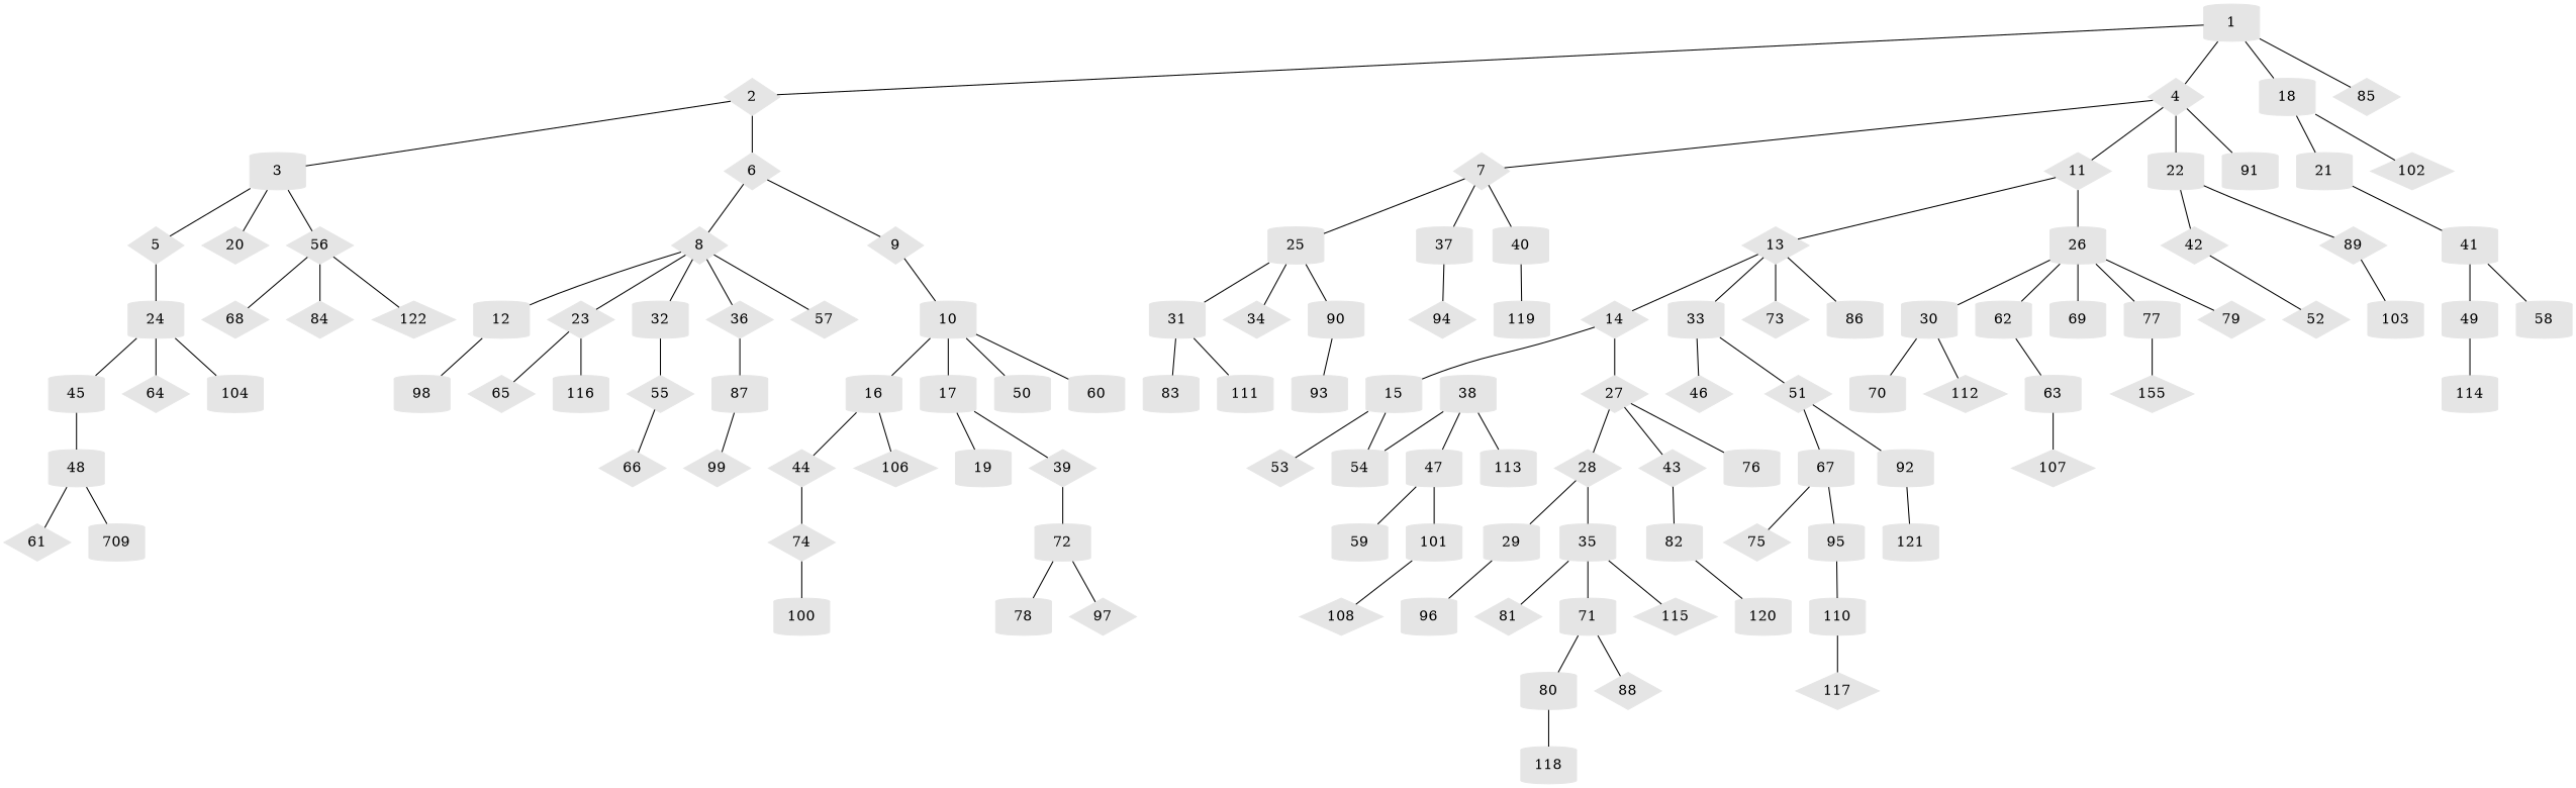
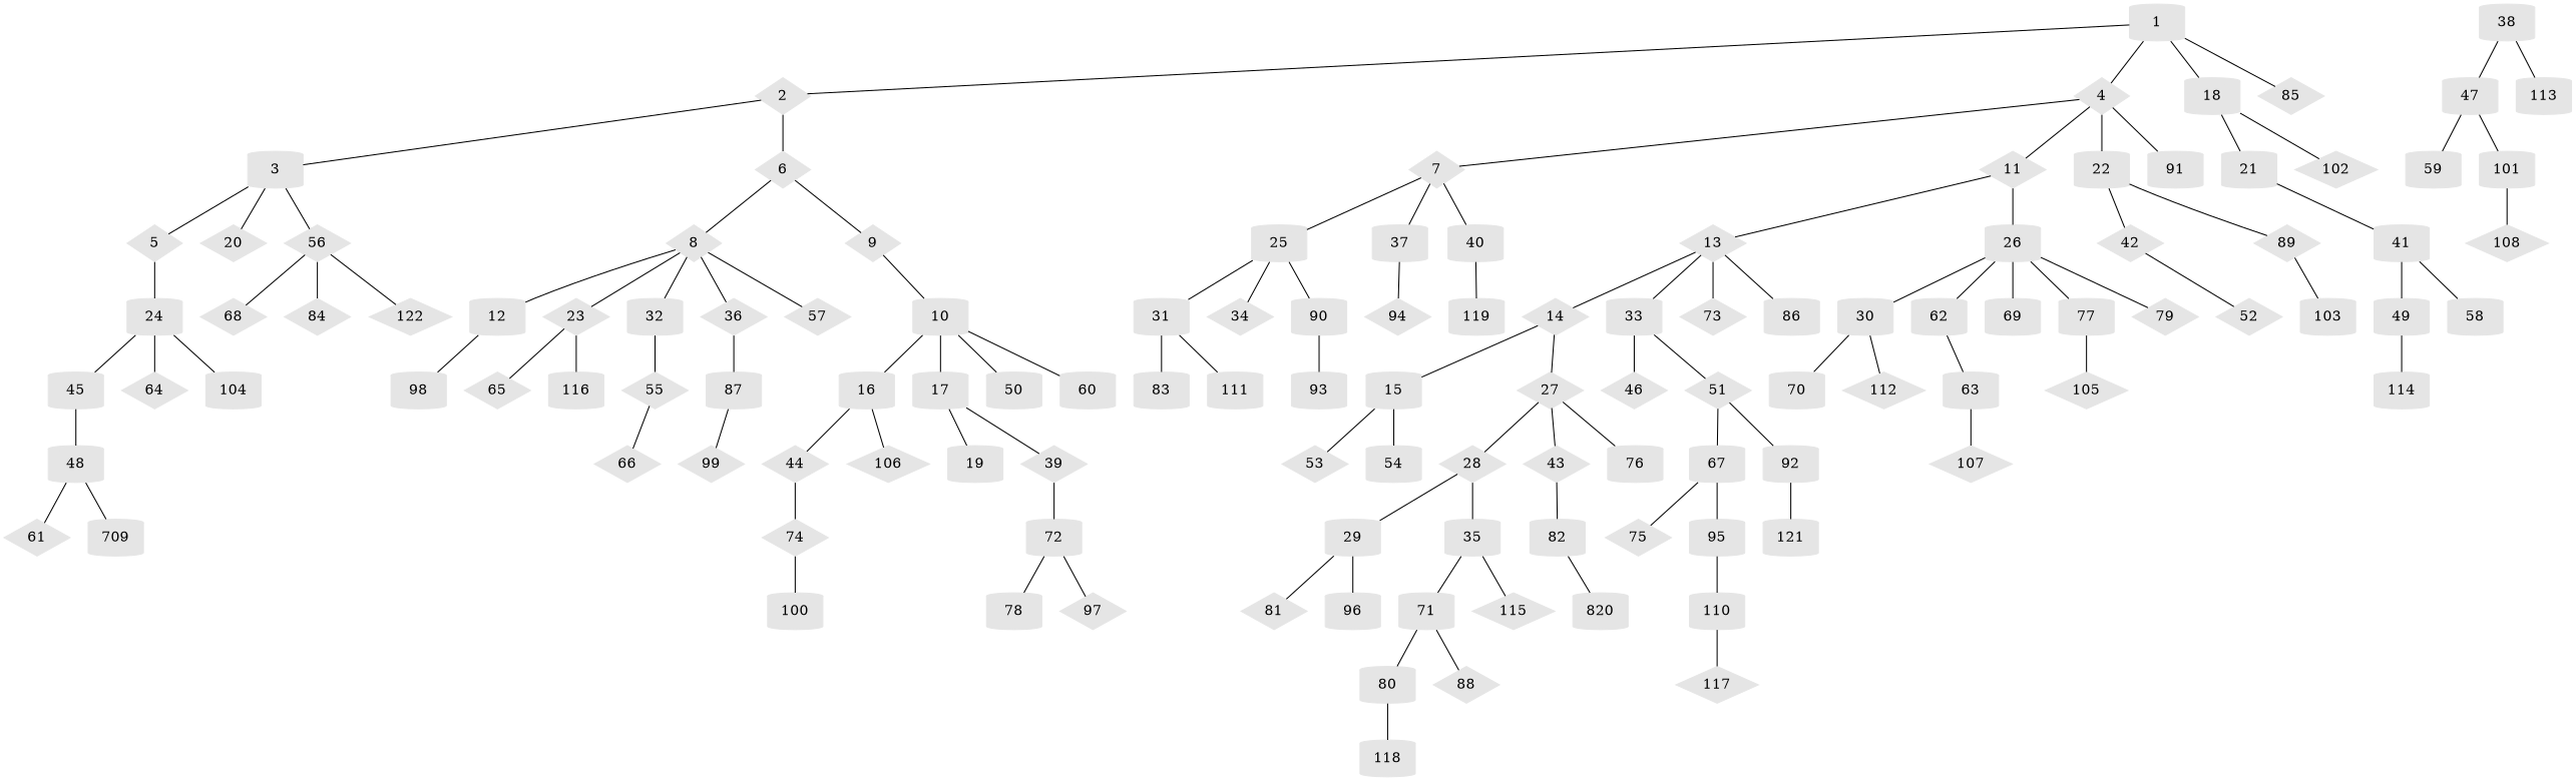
  graph {
    node [color=gray90 shape=cylinder style=filled]
    2 [shape=diamond]
    1
    4 [shape=diamond]
    18
    85 [shape=diamond]
    3
    6 [shape=diamond]
    7 [shape=diamond]
    11 [shape=diamond]
    22
    91
    21
    102 [shape=diamond]
    5 [shape=diamond]
    20 [shape=diamond]
    56 [shape=diamond]
    8 [shape=diamond]
    9 [shape=diamond]
    24
    68 [shape=diamond]
    84 [shape=diamond]
    122 [shape=diamond]
    25
    37
    40
    13 [shape=diamond]
    26
    42 [shape=diamond]
    89 [shape=diamond]
    45
    64 [shape=diamond]
    104
    12
    23 [shape=diamond]
    32
    36 [shape=diamond]
    57 [shape=diamond]
    10
    31
    34 [shape=diamond]
    90
    94 [shape=diamond]
    119
    98
    65 [shape=diamond]
    116
    55 [shape=diamond]
    87
    16
    17
    50
    60
    44 [shape=diamond]
    106 [shape=diamond]
    19
    39 [shape=diamond]
    14 [shape=diamond]
    33
    73 [shape=diamond]
    86
    30
    62
    69
    77
    79 [shape=diamond]
    15
    27 [shape=diamond]
    46 [shape=diamond]
    51 [shape=diamond]
    53 [shape=diamond]
    54
    28 [shape=diamond]
    43 [shape=diamond]
    76
    38
    47
    113
    74 [shape=diamond]
    72
    41
    49
    58
    52 [shape=diamond]
    103
    48
    83
    111
    93
    70
    112 [shape=diamond]
    63
-   105 [shape=diamond label=155]
+   105 [shape=diamond]
    29
    35
    82
    81 [shape=diamond]
    96
    71
    115 [shape=diamond]
    66 [shape=diamond]
    67
    92
    80
    88 [shape=diamond]
    99 [shape=diamond]
    59
    101
    78
    97 [shape=diamond]
    114
-   120
+   120 [label=820]
    100
    61 [shape=diamond]
    n114 [label=709]
    108 [shape=diamond]
    75 [shape=diamond]
    95
    121
    107 [shape=diamond]
    110
    118
    117 [shape=diamond]
    2 -- 3
    2 -- 6
    1 -- 2
    1 -- 4
    1 -- 18
    1 -- 85
    4 -- 7
    4 -- 11
    4 -- 22
    4 -- 91
    18 -- 21
    18 -- 102
    3 -- 5
    3 -- 20
    3 -- 56
    6 -- 8
    6 -- 9
    7 -- 25
    7 -- 37
    7 -- 40
    11 -- 13
    11 -- 26
    22 -- 42
    22 -- 89
    21 -- 41
    5 -- 24
    56 -- 68
    56 -- 84
    56 -- 122
    8 -- 12
    8 -- 23
    8 -- 32
    8 -- 36
    8 -- 57
    9 -- 10
    24 -- 45
    24 -- 64
    24 -- 104
    25 -- 31
    25 -- 34
    25 -- 90
    37 -- 94
    40 -- 119
    13 -- 14
    13 -- 33
    13 -- 73
    13 -- 86
    26 -- 30
    26 -- 62
    26 -- 69
    26 -- 77
    26 -- 79
    42 -- 52
    89 -- 103
    45 -- 48
    12 -- 98
    23 -- 65
    23 -- 116
    32 -- 55
    36 -- 87
    10 -- 16
    10 -- 17
    10 -- 50
    10 -- 60
    31 -- 83
    31 -- 111
    90 -- 93
    55 -- 66
    87 -- 99
    16 -- 44
    16 -- 106
    17 -- 19
    17 -- 39
    44 -- 74
    39 -- 72
    14 -- 15
    14 -- 27
    33 -- 46
    33 -- 51
    30 -- 70
    30 -- 112
    62 -- 63
    77 -- 105
    15 -- 53
    15 -- 54
    27 -- 28
    27 -- 43
    27 -- 76
    51 -- 67
    51 -- 92
    28 -- 29
    28 -- 35
    43 -- 82
-   38 -- 54
    38 -- 47
    38 -- 113
    47 -- 59
    47 -- 101
    74 -- 100
    72 -- 78
    72 -- 97
    41 -- 49
    41 -- 58
    49 -- 114
    48 -- 61
    48 -- n114
    63 -- 107
-   35 -- 81
+   29 -- 81
    29 -- 96
    35 -- 71
    35 -- 115
    82 -- 120
    71 -- 80
    71 -- 88
    67 -- 75
    67 -- 95
    92 -- 121
    80 -- 118
    101 -- 108
    95 -- 110
    110 -- 117
  }
